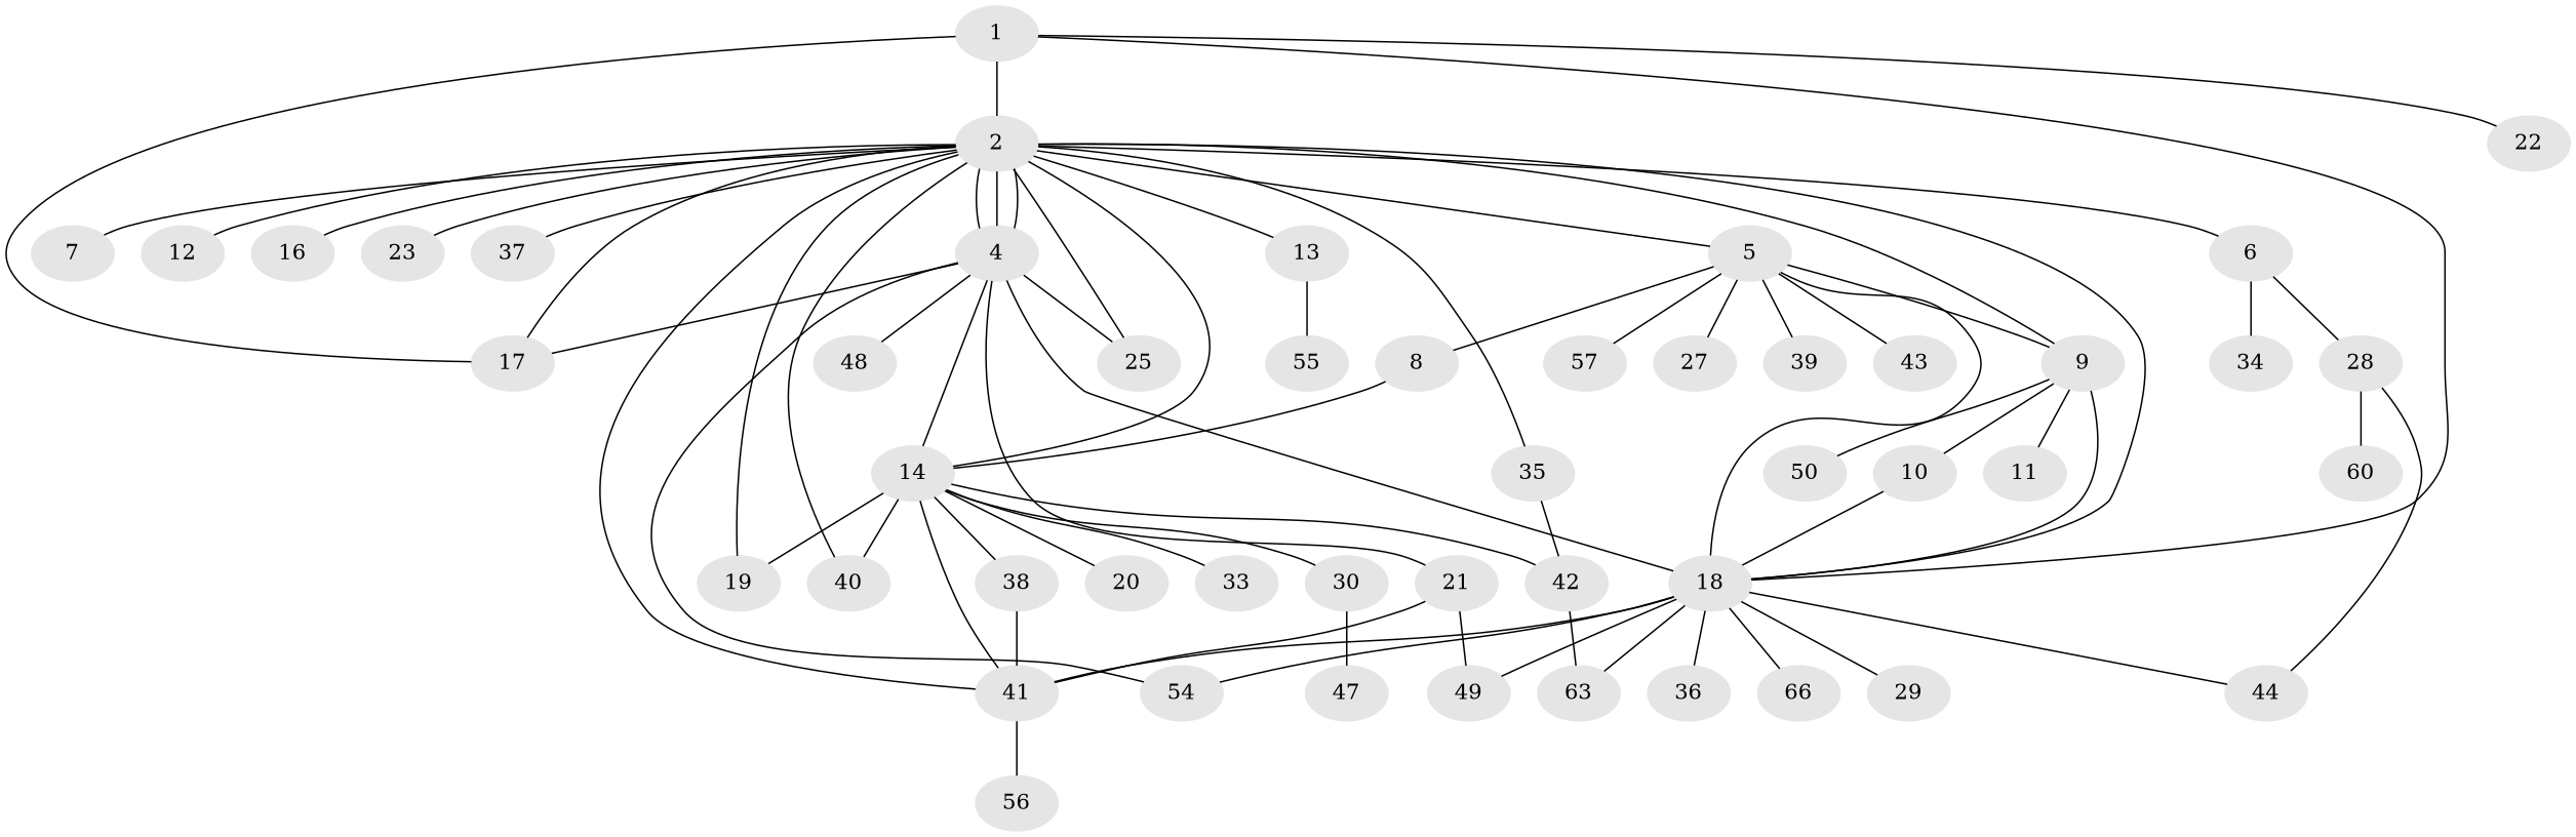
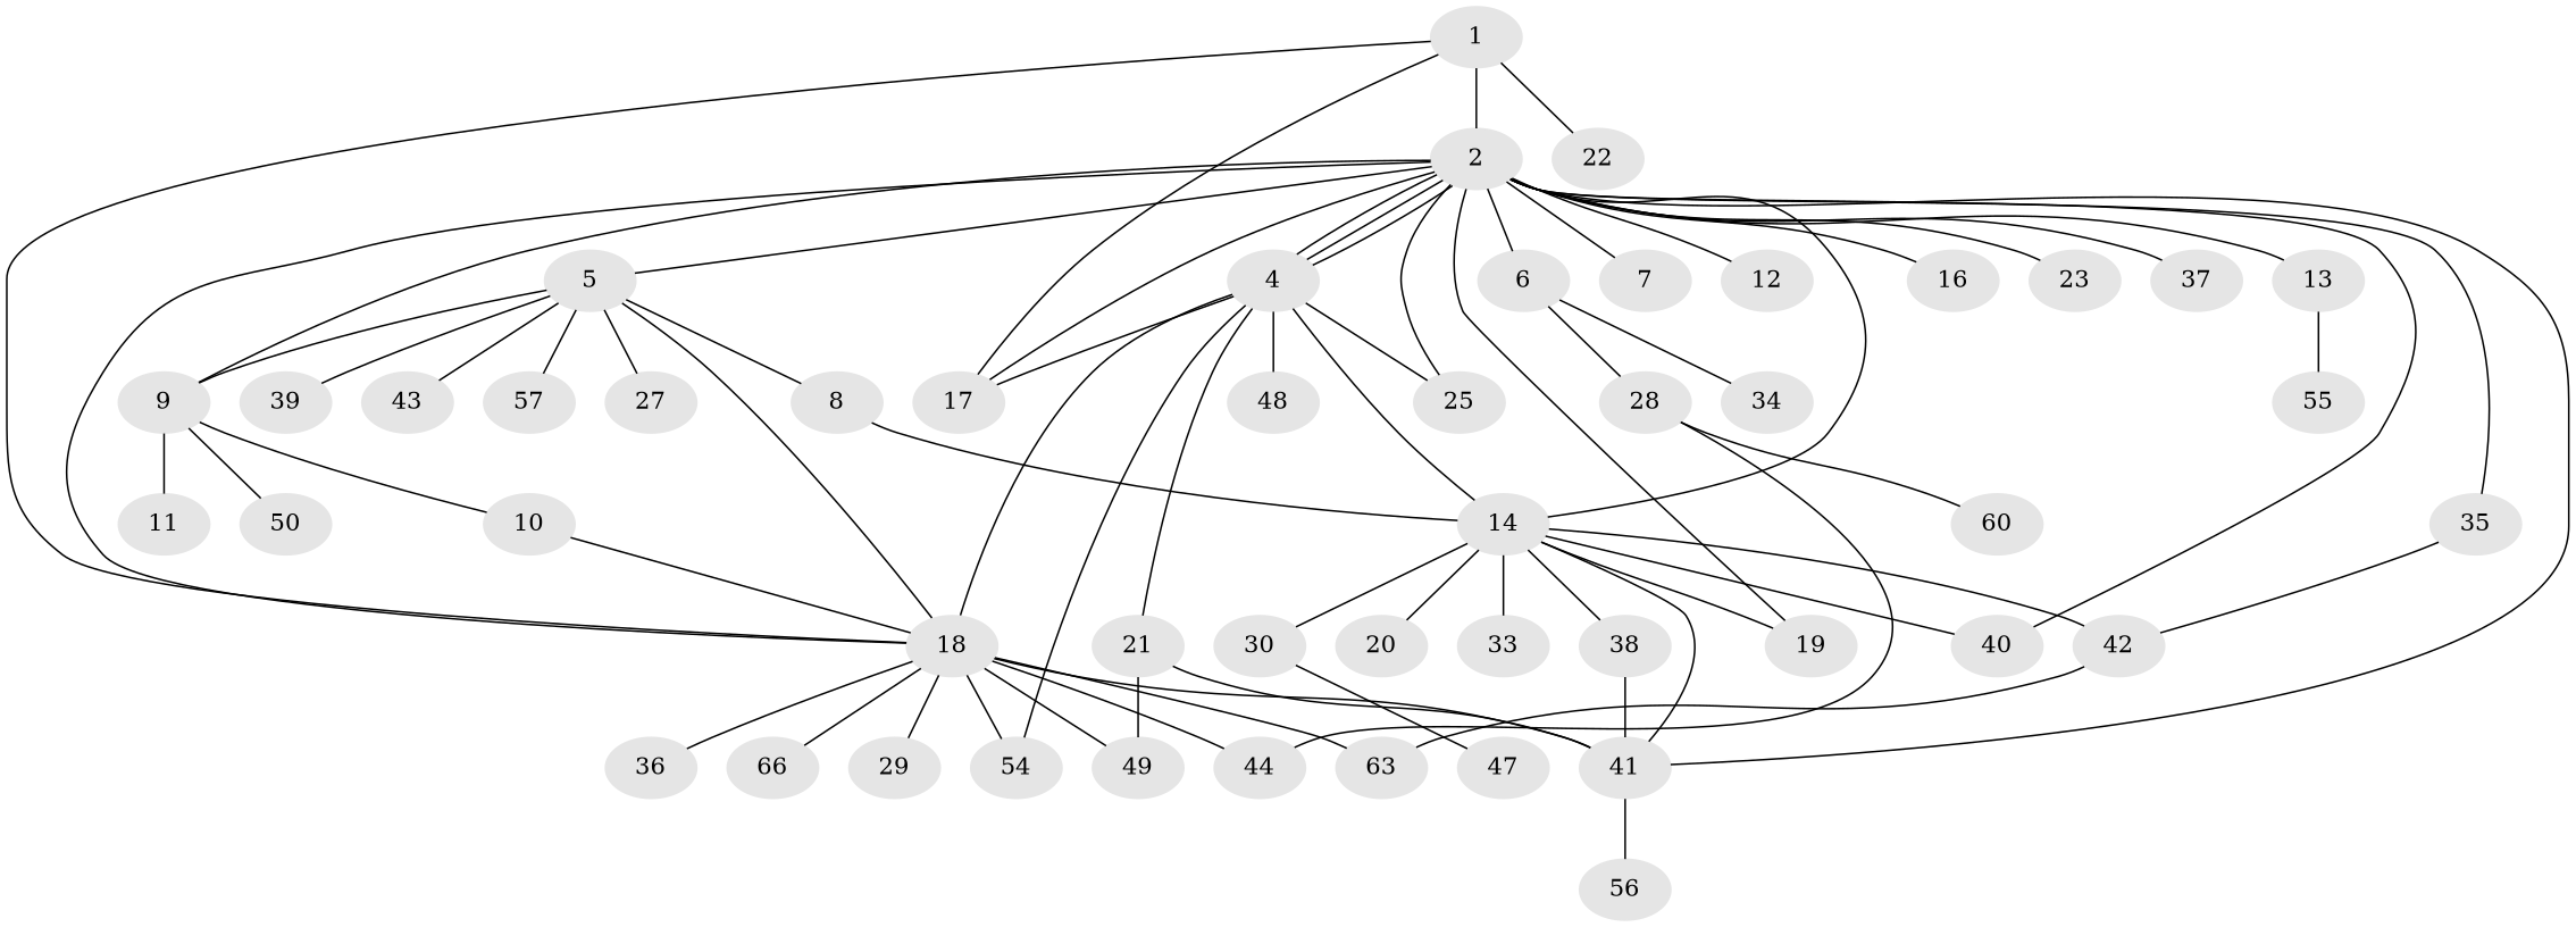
  graph {
    node [color=gray90 style=filled]
    1 [super="+15"]
    2 [super="+3"]
    17
    18 [super="+26"]
    22
    4 [super="+32"]
    5 [super="+24"]
    6
    7
    9
    12
    13 [super="+62"]
    14 [super="+65"]
    16
    19 [super="+46"]
    23
    25 [super="+31"]
    35
    37
    40
    41 [super="+52"]
    54 [super="+61"]
    29
    36
    44
    49 [super="+59"]
    63
    66
    21
    48
    8
    27
    39
    43
    57
    28 [super="+53"]
    34
    10 [super="+51"]
    11
    50 [super="+58"]
    55
    20
    30
    33
    38 [super="+64"]
    42 [super="+45"]
    56
    60
    47
    1 -- 2 [weight=2]
    1 -- 17
    1 -- 18
    1 -- 22
    2 -- 17
    2 -- 18
    2 -- 4 [weight=2]
    2 -- 4
    2 -- 4
    2 -- 5
    2 -- 6
    2 -- 7
    2 -- 9
    2 -- 12
    2 -- 13
    2 -- 14 [weight=2]
    2 -- 16
    2 -- 19
    2 -- 23
    2 -- 25
    2 -- 35
    2 -- 37
    2 -- 40
    2 -- 41
    18 -- 41
    18 -- 54
    18 -- 29
    18 -- 36
    18 -- 44
    18 -- 49 [weight=2]
    18 -- 63
    18 -- 66
    4 -- 17
    4 -- 18 [weight=2]
    4 -- 14
    4 -- 25
    4 -- 54
    4 -- 21
    4 -- 48
    5 -- 18
    5 -- 9
    5 -- 8
    5 -- 27
    5 -- 39
    5 -- 43
    5 -- 57
    6 -- 28
    6 -- 34
-   9 -- 18
    9 -- 10
    9 -- 11
    9 -- 50
    13 -- 55
    14 -- 19
    14 -- 40
    14 -- 41
    14 -- 20
    14 -- 30
    14 -- 33
    14 -- 38
    14 -- 42
    35 -- 42
    41 -- 56
    21 -- 41
    21 -- 49
    8 -- 14
    28 -- 44
    28 -- 60
    10 -- 18
    30 -- 47
    38 -- 41 [weight=2]
    42 -- 63
  }
